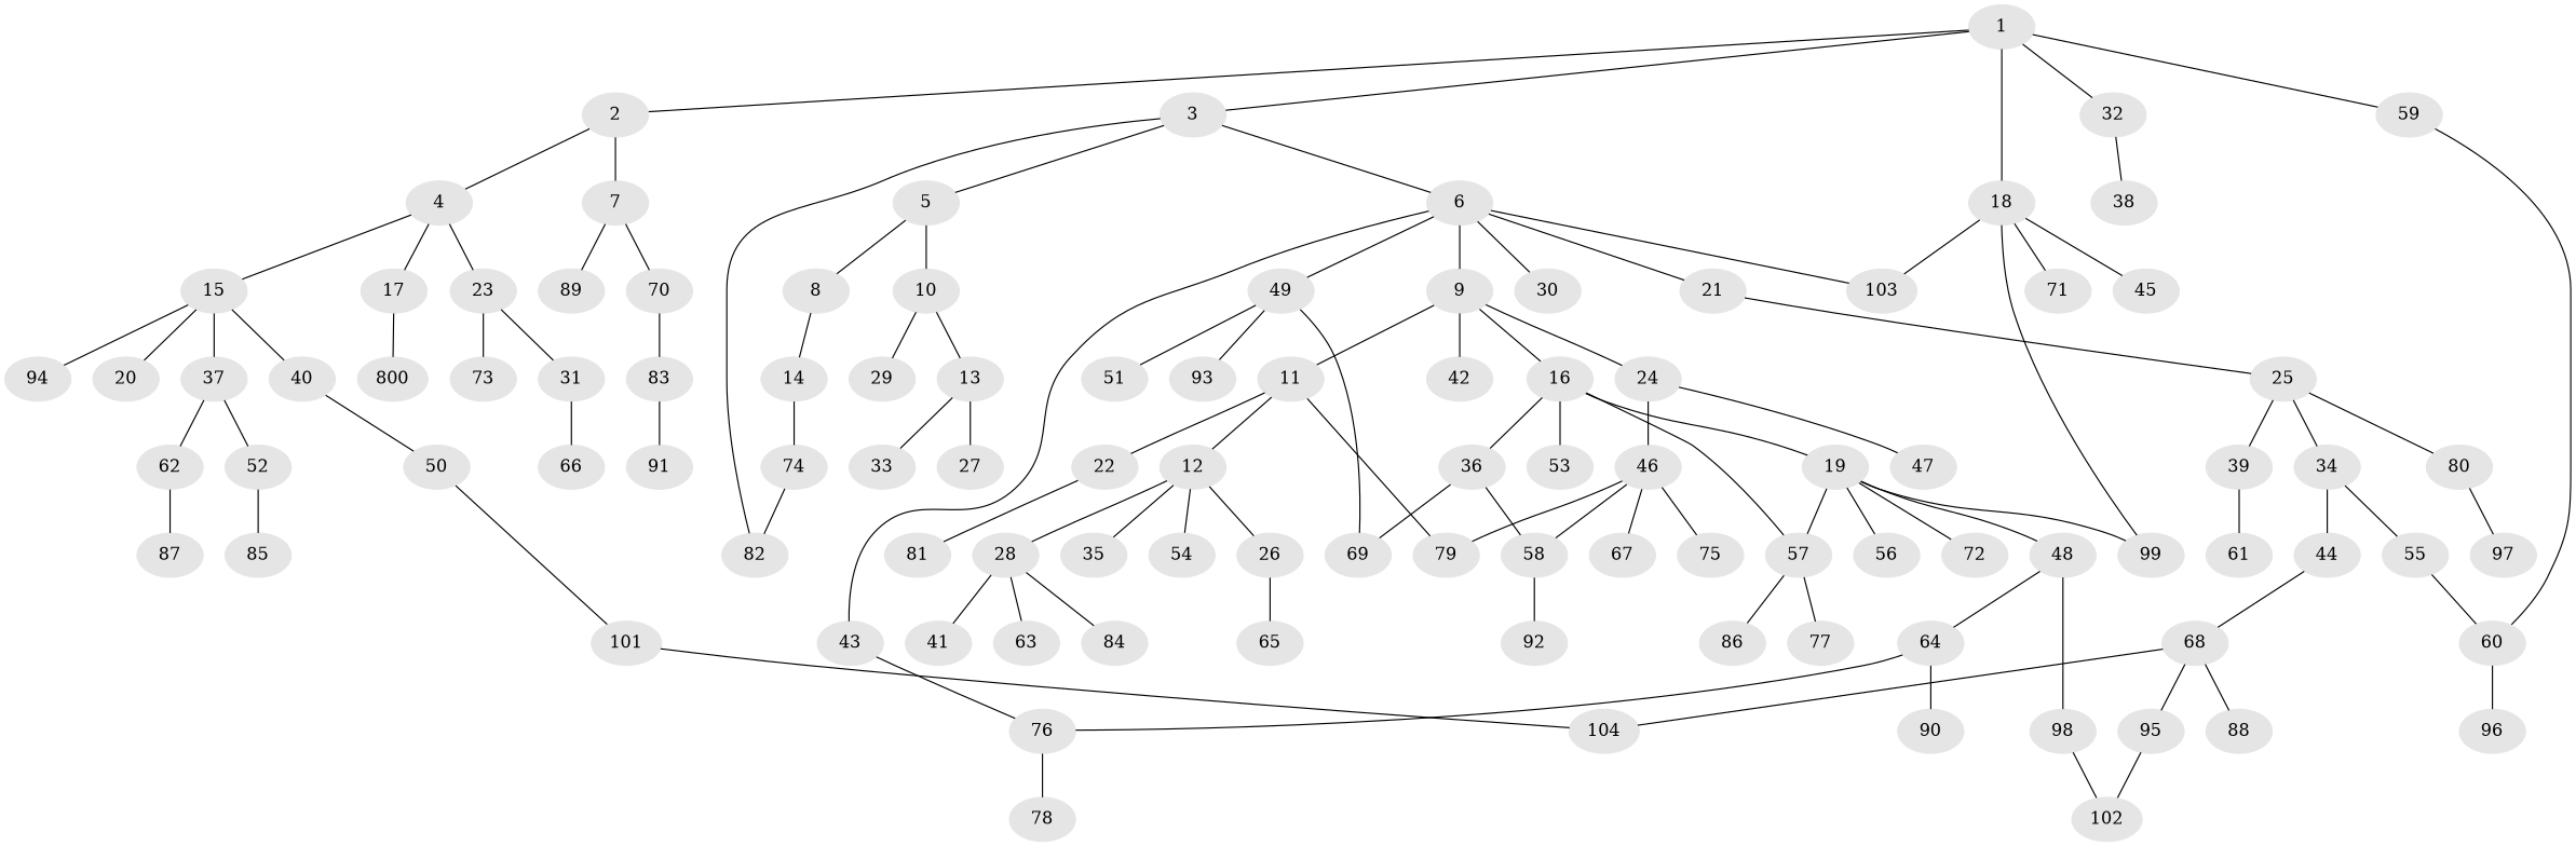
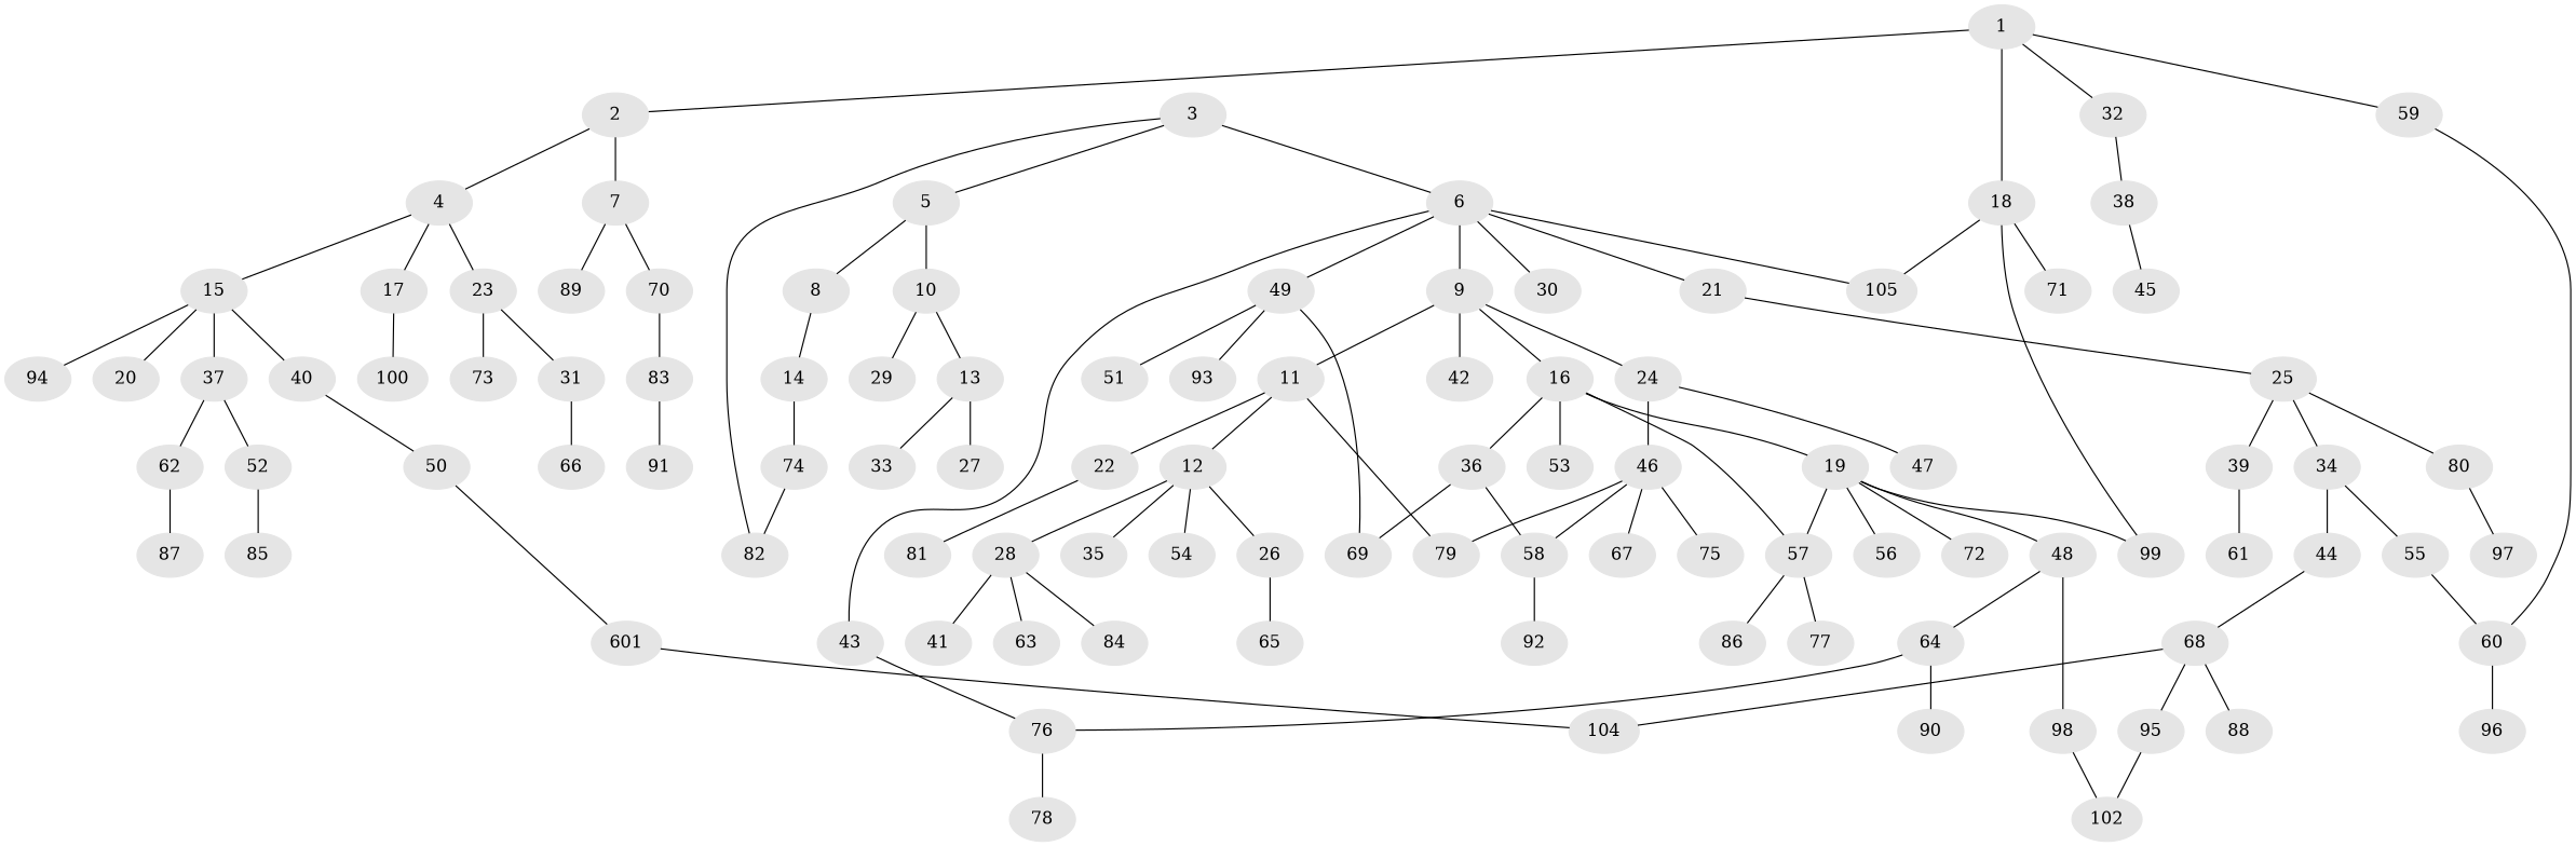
  graph {
    node [color=gray90 style=filled]
    1
    2
    3
    18
    32
    59
    4
    7
    5
    6
    82
-   103
+   103 [label=105]
    71
    99
    38
    60
    15
    17
    23
    70
    89
    8
    10
    9
    21
    30
    43
    49
    20
    37
    40
    94
-   100 [label=800]
+   100
    31
    73
    14
    13
    29
    11
    16
    24
    42
    25
    76
    69
    51
    93
    83
    74
    12
    22
    79
    19
    36
    53
    57
    46
    47
    27
    33
    26
    28
    35
    54
    81
    65
    41
    63
    84
    52
    62
    50
    48
    56
    72
    58
    77
    86
    64
    98
    34
    39
    80
    66
    67
    75
    44
    55
    61
    97
    45
    68
    92
    85
    87
-   101
+   101 [label=601]
    78
    88
    95
    104
    90
    102
    96
    91
    1 -- 2
-   1 -- 3
    1 -- 18
    1 -- 32
    1 -- 59
    2 -- 4
    2 -- 7
    3 -- 5
    3 -- 6
    3 -- 82
    18 -- 103
    18 -- 71
    18 -- 99
    32 -- 38
    59 -- 60
    4 -- 15
    4 -- 17
    4 -- 23
    7 -- 70
    7 -- 89
    5 -- 8
    5 -- 10
    6 -- 103
    6 -- 9
    6 -- 21
    6 -- 30
    6 -- 43
    6 -- 49
-   18 -- 45
+   38 -- 45
    60 -- 96
    15 -- 20
    15 -- 37
    15 -- 40
    15 -- 94
    17 -- 100
    23 -- 31
    23 -- 73
    70 -- 83
    8 -- 14
    10 -- 13
    10 -- 29
    9 -- 11
    9 -- 16
    9 -- 24
    9 -- 42
    21 -- 25
    43 -- 76
    49 -- 69
    49 -- 51
    49 -- 93
    37 -- 52
    37 -- 62
    40 -- 50
    31 -- 66
    14 -- 74
    13 -- 27
    13 -- 33
    11 -- 12
    11 -- 22
    11 -- 79
    16 -- 19
    16 -- 36
    16 -- 53
    16 -- 57
    24 -- 46
    24 -- 47
    25 -- 34
    25 -- 39
    25 -- 80
    76 -- 78
    83 -- 91
    74 -- 82
    12 -- 26
    12 -- 28
    12 -- 35
    12 -- 54
    22 -- 81
    19 -- 99
    19 -- 57
    19 -- 48
    19 -- 56
    19 -- 72
    36 -- 69
    36 -- 58
    57 -- 77
    57 -- 86
    46 -- 79
    46 -- 58
    46 -- 67
    46 -- 75
    26 -- 65
    28 -- 41
    28 -- 63
    28 -- 84
    52 -- 85
    62 -- 87
    50 -- 101
    48 -- 64
    48 -- 98
    58 -- 92
    64 -- 76
    64 -- 90
    98 -- 102
    34 -- 44
    34 -- 55
    39 -- 61
    80 -- 97
    44 -- 68
    55 -- 60
    68 -- 88
    68 -- 95
    68 -- 104
    101 -- 104
    95 -- 102
  }
